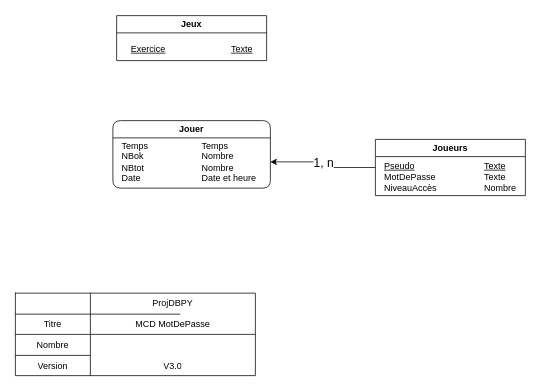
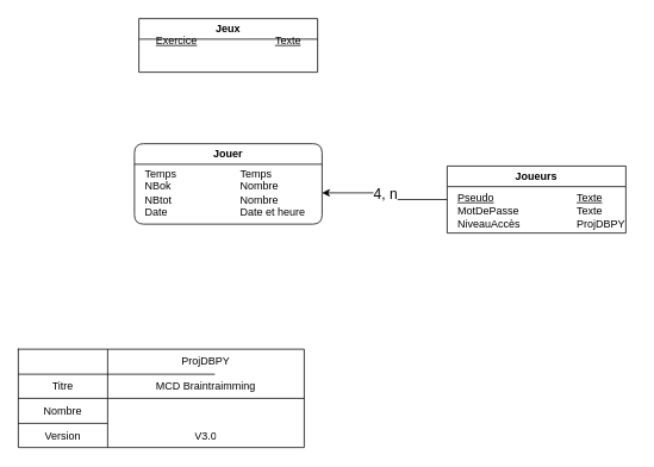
  <mxCell id="0" />
  <mxCell id="1" parent="0" />
  <mxCell id="2" value="Jeux" style="swimlane;whiteSpace=wrap;html=1;" parent="1" vertex="1"><mxGeometry x="155" y="20" width="200" height="60" as="geometry" /></mxCell>
- <mxCell id="3" value="&lt;u&gt;Exercice&lt;span style=&quot;white-space: pre;&quot;&gt;&#09;&lt;/span&gt;&lt;span style=&quot;white-space: pre;&quot;&gt;&#09;&lt;/span&gt;&lt;span style=&quot;white-space: pre;&quot;&gt;&#09;&lt;/span&gt;&lt;span style=&quot;white-space: pre;&quot;&gt;&#09;&lt;/span&gt;Texte&lt;/u&gt;" style="text;html=1;align=center;verticalAlign=middle;resizable=0;points=[];autosize=1;strokeColor=none;fillColor=none;" parent="2" vertex="1"><mxGeometry x="5" y="30" width="190" height="30" as="geometry" /></mxCell>
+ <mxCell id="3" value="&lt;u&gt;Exercice&lt;span style=&quot;white-space: pre;&quot;&gt;&#09;&lt;/span&gt;&lt;span style=&quot;white-space: pre;&quot;&gt;&#09;&lt;/span&gt;&lt;span style=&quot;white-space: pre;&quot;&gt;&#09;&lt;/span&gt;&lt;span style=&quot;white-space: pre;&quot;&gt;&#09;&lt;/span&gt;Texte&lt;/u&gt;" style="text;html=1;align=center;verticalAlign=middle;resizable=0;points=[];autosize=1;strokeColor=none;fillColor=none;" parent="2" vertex="1"><mxGeometry x="5" y="10" width="190" height="30" as="geometry" /></mxCell>
  <mxCell id="4" value="Jouer" style="swimlane;whiteSpace=wrap;html=1;rounded=1;" parent="1" vertex="1"><mxGeometry x="150" y="160" width="210" height="90" as="geometry" /></mxCell>
  <mxCell id="5" value="Temps&amp;nbsp;&amp;nbsp;&amp;nbsp;&amp;nbsp;&amp;nbsp;&amp;nbsp;&amp;nbsp;&amp;nbsp;&amp;nbsp;&amp;nbsp;&amp;nbsp;&amp;nbsp;&amp;nbsp;&amp;nbsp;&amp;nbsp;&amp;nbsp;&lt;span style=&quot;white-space: pre;&quot;&gt;&amp;nbsp;&amp;nbsp;&amp;nbsp;&amp;nbsp;&lt;span style=&quot;white-space: pre;&quot;&gt;&#09;&lt;/span&gt;&lt;/span&gt;Temps&lt;br&gt;&lt;div style=&quot;&quot;&gt;NBok&lt;span style=&quot;&quot;&gt;&lt;span style=&quot;&quot;&gt;&amp;nbsp;&amp;nbsp;&amp;nbsp;&amp;nbsp;&lt;/span&gt;&lt;/span&gt;&lt;span style=&quot;&quot;&gt;&lt;span style=&quot;&quot;&gt;&amp;nbsp;&amp;nbsp;&amp;nbsp;&amp;nbsp;&lt;/span&gt;&lt;/span&gt;&lt;span style=&quot;&quot;&gt;&lt;span style=&quot;&quot;&gt;&amp;nbsp;&amp;nbsp;&amp;nbsp;&amp;nbsp;&lt;/span&gt;&lt;/span&gt;&lt;span style=&quot;&quot;&gt;&lt;span style=&quot;&quot;&gt;&amp;nbsp;&amp;nbsp;&amp;nbsp;&amp;nbsp;&lt;span style=&quot;&quot;&gt;&lt;span style=&quot;white-space: pre;&quot;&gt;&amp;nbsp;&amp;nbsp;&amp;nbsp;&amp;nbsp;&lt;span style=&quot;white-space: pre;&quot;&gt;&#09;&lt;/span&gt;&lt;/span&gt;&lt;/span&gt;&lt;/span&gt;&lt;/span&gt;Nombre&lt;/div&gt;&lt;div style=&quot;&quot;&gt;NBtot&lt;span style=&quot;border-color: var(--border-color);&quot;&gt;&lt;span style=&quot;border-color: var(--border-color);&quot;&gt;&amp;nbsp; &amp;nbsp;&amp;nbsp;&lt;/span&gt;&lt;/span&gt;&lt;span style=&quot;border-color: var(--border-color);&quot;&gt;&lt;span style=&quot;border-color: var(--border-color);&quot;&gt;&amp;nbsp;&amp;nbsp;&amp;nbsp;&amp;nbsp;&lt;/span&gt;&lt;/span&gt;&lt;span style=&quot;border-color: var(--border-color);&quot;&gt;&lt;span style=&quot;border-color: var(--border-color);&quot;&gt;&amp;nbsp;&amp;nbsp;&amp;nbsp;&amp;nbsp;&lt;span style=&quot;border-color: var(--border-color);&quot;&gt;&lt;span style=&quot;white-space: pre;&quot;&gt;&amp;nbsp;&amp;nbsp;&amp;nbsp;&lt;span style=&quot;white-space: pre;&quot;&gt;&#09;&lt;/span&gt;&lt;/span&gt;&lt;/span&gt;&lt;/span&gt;&lt;/span&gt;Nombre&lt;/div&gt;&lt;div style=&quot;&quot;&gt;Date&lt;span style=&quot;border-color: var(--border-color); text-align: center;&quot;&gt;&lt;span style=&quot;&quot;&gt;&amp;nbsp;&amp;nbsp;&amp;nbsp;&amp;nbsp;&lt;/span&gt;&lt;/span&gt;&lt;span style=&quot;border-color: var(--border-color); text-align: center;&quot;&gt;&lt;span style=&quot;&quot;&gt;&amp;nbsp;&amp;nbsp;&amp;nbsp;&amp;nbsp;&lt;/span&gt;&lt;/span&gt;&lt;span style=&quot;border-color: var(--border-color); text-align: center;&quot;&gt;&amp;nbsp;&amp;nbsp;&amp;nbsp;&amp;nbsp;&lt;span style=&quot;white-space: pre;&quot;&gt;&amp;nbsp;&amp;nbsp;&amp;nbsp;&amp;nbsp;&lt;/span&gt;&lt;span style=&quot;white-space: pre;&quot;&gt;&amp;nbsp;&amp;nbsp;&amp;nbsp;&amp;nbsp;&lt;span style=&quot;white-space: pre;&quot;&gt;&#09;&lt;/span&gt;&lt;/span&gt;&lt;/span&gt;&lt;span style=&quot;text-align: center;&quot;&gt;Date et heure&lt;/span&gt;&lt;br&gt;&lt;/div&gt;" style="text;html=1;align=left;verticalAlign=middle;resizable=0;points=[];autosize=1;strokeColor=none;fillColor=none;" parent="4" vertex="1"><mxGeometry x="10" y="20" width="200" height="70" as="geometry" /></mxCell>
  <mxCell id="6" style="edgeStyle=orthogonalEdgeStyle;rounded=0;orthogonalLoop=1;jettySize=auto;html=1;" parent="1" source="7" target="5" edge="1"><mxGeometry relative="1" as="geometry" /></mxCell>
  <mxCell id="7" value="Joueurs" style="swimlane;whiteSpace=wrap;html=1;" parent="1" vertex="1"><mxGeometry x="500" y="185" width="200" height="75" as="geometry" /></mxCell>
- <mxCell id="8" value="&lt;u&gt;Pseudo&lt;/u&gt;&lt;span style=&quot;text-decoration-line: underline; white-space: pre;&quot;&gt;&#09;&lt;/span&gt;&lt;span style=&quot;text-decoration-line: underline; white-space: pre;&quot;&gt;&#09;&lt;/span&gt;&lt;span style=&quot;text-decoration-line: underline; white-space: pre;&quot;&gt;&#09;&lt;/span&gt;&lt;span style=&quot;text-decoration-line: underline; white-space: pre;&quot;&gt;&#09;&lt;/span&gt;&lt;u&gt;Texte&lt;/u&gt;&lt;br&gt;MotDePasse&lt;span style=&quot;white-space: pre;&quot;&gt;&#09;&lt;span style=&quot;white-space: pre;&quot;&gt;&#09;&lt;/span&gt;&lt;/span&gt;&lt;span style=&quot;white-space: pre;&quot;&gt;&#09;&lt;/span&gt;Texte&lt;br&gt;NiveauAccès&lt;span style=&quot;white-space: pre;&quot;&gt;&#09;&lt;span style=&quot;white-space: pre;&quot;&gt;&#09;&lt;/span&gt;&lt;/span&gt;&lt;span style=&quot;white-space: pre;&quot;&gt;&#09;&lt;/span&gt;Nombre" style="text;html=1;align=left;verticalAlign=middle;resizable=0;points=[];autosize=1;strokeColor=none;fillColor=none;" parent="7" vertex="1"><mxGeometry x="10" y="20" width="200" height="60" as="geometry" /></mxCell>
- <mxCell id="9" value="1, n" style="edgeLabel;html=1;align=center;verticalAlign=middle;resizable=0;points=[];fontSize=16;" parent="1" vertex="1" connectable="0"><mxGeometry x="430" y="215" as="geometry" /></mxCell>
+ <mxCell id="8" value="&lt;u&gt;Pseudo&lt;/u&gt;&lt;span style=&quot;text-decoration-line: underline; white-space: pre;&quot;&gt;&#09;&lt;/span&gt;&lt;span style=&quot;text-decoration-line: underline; white-space: pre;&quot;&gt;&#09;&lt;/span&gt;&lt;span style=&quot;text-decoration-line: underline; white-space: pre;&quot;&gt;&#09;&lt;/span&gt;&lt;span style=&quot;text-decoration-line: underline; white-space: pre;&quot;&gt;&#09;&lt;/span&gt;&lt;u&gt;Texte&lt;/u&gt;&lt;br&gt;MotDePasse&lt;span style=&quot;white-space: pre;&quot;&gt;&#09;&lt;span style=&quot;white-space: pre;&quot;&gt;&#09;&lt;/span&gt;&lt;/span&gt;&lt;span style=&quot;white-space: pre;&quot;&gt;&#09;&lt;/span&gt;Texte&lt;br&gt;NiveauAccès&lt;span style=&quot;white-space: pre;&quot;&gt;&#09;&lt;span style=&quot;white-space: pre;&quot;&gt;&#09;&lt;/span&gt;&lt;/span&gt;&lt;span style=&quot;white-space: pre;&quot;&gt;&#09;&lt;/span&gt;ProjDBPY" style="text;html=1;align=left;verticalAlign=middle;resizable=0;points=[];autosize=1;strokeColor=none;fillColor=none;" parent="7" vertex="1"><mxGeometry x="10" y="20" width="200" height="60" as="geometry" /></mxCell>
+ <mxCell id="9" value="4, n" style="edgeLabel;html=1;align=center;verticalAlign=middle;resizable=0;points=[];fontSize=16;" parent="1" vertex="1" connectable="0"><mxGeometry x="430" y="215" as="geometry" /></mxCell>
  <mxCell id="10" value="" style="shape=table;html=1;whiteSpace=wrap;startSize=0;container=1;collapsible=0;childLayout=tableLayout;" parent="1" vertex="1"><mxGeometry x="20" y="390" width="320" height="110" as="geometry" /></mxCell>
  <mxCell id="11" value="" style="shape=partialRectangle;html=1;whiteSpace=wrap;collapsible=0;dropTarget=0;pointerEvents=0;fillColor=none;top=0;left=0;bottom=0;right=0;points=[[0,0.5],[1,0.5]];portConstraint=eastwest;" parent="10" vertex="1"><mxGeometry width="320" height="28" as="geometry" /></mxCell>
  <mxCell id="12" value="ProjDBPY" style="shape=partialRectangle;html=1;whiteSpace=wrap;connectable=0;overflow=hidden;fillColor=none;top=0;left=0;bottom=0;right=0;" parent="11" vertex="1"><mxGeometry x="100" width="220" height="28" as="geometry"><mxRectangle width="220" height="28" as="alternateBounds" /></mxGeometry></mxCell>
  <mxCell id="13" value="" style="shape=partialRectangle;html=1;whiteSpace=wrap;collapsible=0;dropTarget=0;pointerEvents=0;fillColor=none;top=0;left=0;bottom=0;right=0;points=[[0,0.5],[1,0.5]];portConstraint=eastwest;" parent="10" vertex="1"><mxGeometry y="28" width="320" height="27" as="geometry" /></mxCell>
  <mxCell id="14" value="Titre" style="shape=partialRectangle;html=1;whiteSpace=wrap;connectable=0;overflow=hidden;fillColor=none;top=0;left=0;bottom=0;right=0;" parent="13" vertex="1"><mxGeometry width="100" height="27" as="geometry"><mxRectangle width="100" height="27" as="alternateBounds" /></mxGeometry></mxCell>
- <mxCell id="15" value="MCD MotDePasse" style="shape=partialRectangle;html=1;whiteSpace=wrap;connectable=0;overflow=hidden;fillColor=none;top=0;left=0;bottom=0;right=0;" parent="13" vertex="1"><mxGeometry x="100" width="220" height="27" as="geometry"><mxRectangle width="220" height="27" as="alternateBounds" /></mxGeometry></mxCell>
+ <mxCell id="15" value="MCD Braintraimming" style="shape=partialRectangle;html=1;whiteSpace=wrap;connectable=0;overflow=hidden;fillColor=none;top=0;left=0;bottom=0;right=0;" parent="13" vertex="1"><mxGeometry x="100" width="220" height="27" as="geometry"><mxRectangle width="220" height="27" as="alternateBounds" /></mxGeometry></mxCell>
  <mxCell id="16" value="" style="shape=partialRectangle;html=1;whiteSpace=wrap;collapsible=0;dropTarget=0;pointerEvents=0;fillColor=none;top=0;left=0;bottom=0;right=0;points=[[0,0.5],[1,0.5]];portConstraint=eastwest;" parent="10" vertex="1"><mxGeometry y="55" width="320" height="28" as="geometry" /></mxCell>
  <mxCell id="17" value="Nombre" style="shape=partialRectangle;html=1;whiteSpace=wrap;connectable=0;overflow=hidden;fillColor=none;top=0;left=0;bottom=0;right=0;" parent="16" vertex="1"><mxGeometry width="100" height="28" as="geometry"><mxRectangle width="100" height="28" as="alternateBounds" /></mxGeometry></mxCell>
  <mxCell id="18" value="" style="shape=partialRectangle;html=1;whiteSpace=wrap;collapsible=0;dropTarget=0;pointerEvents=0;fillColor=none;top=0;left=0;bottom=0;right=0;points=[[0,0.5],[1,0.5]];portConstraint=eastwest;" parent="10" vertex="1"><mxGeometry y="83" width="320" height="27" as="geometry" /></mxCell>
  <mxCell id="19" value="Version" style="shape=partialRectangle;html=1;whiteSpace=wrap;connectable=0;overflow=hidden;fillColor=none;top=0;left=0;bottom=0;right=0;" parent="18" vertex="1"><mxGeometry width="100" height="27" as="geometry"><mxRectangle width="100" height="27" as="alternateBounds" /></mxGeometry></mxCell>
  <mxCell id="20" value="V3.0" style="shape=partialRectangle;html=1;whiteSpace=wrap;connectable=0;overflow=hidden;fillColor=none;top=0;left=0;bottom=0;right=0;" parent="18" vertex="1"><mxGeometry x="100" width="220" height="27" as="geometry"><mxRectangle width="220" height="27" as="alternateBounds" /></mxGeometry></mxCell>
